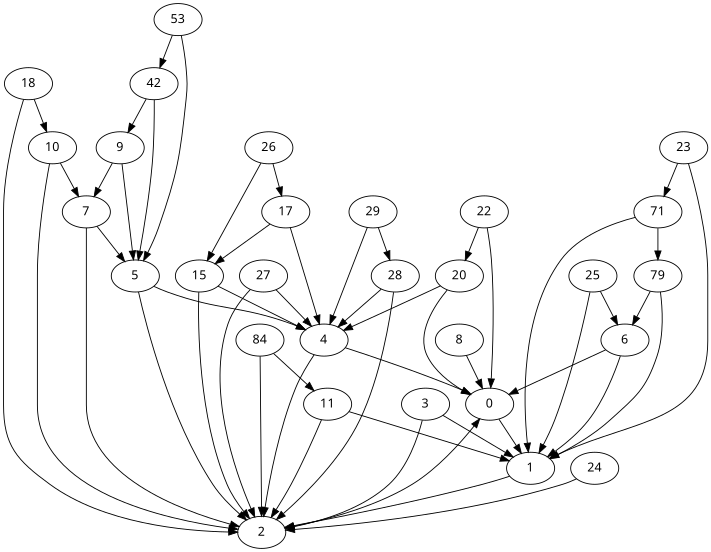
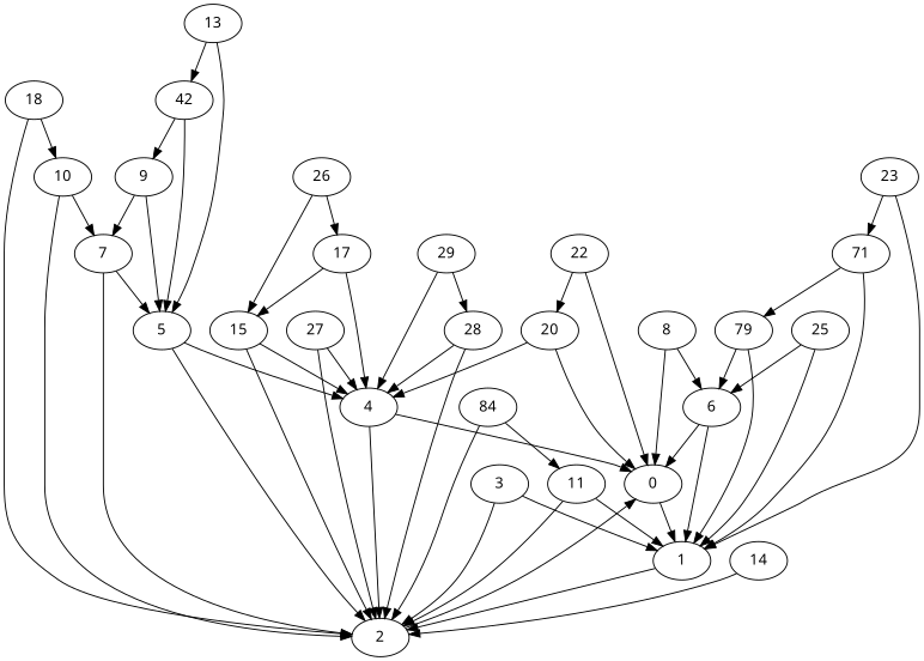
  digraph {
    fontname="Noto Sans"
    node [fontname="Noto Sans"]
    edge [fontname="Noto Sans"]
    0
    1
    2
    3
    4
    5
    6
    7
    8
    9
    10
    11
    n13 [label=42]
-   13 [label=53]
+   13
    n15 [label=84]
    15
    17
    18
    n19 [label=79]
    20
    n21 [label=71]
    22
    23
-   24
+   24 [label=14]
    25
    26
    27
    28
    29
    0 -> 1
    1 -> 2
    2 -> 0
    3 -> 1
    3 -> 2
    4 -> 0
    4 -> 2
    5 -> 2
    5 -> 4
    6 -> 0
    6 -> 1
    7 -> 2
    7 -> 5
    8 -> 0
+   8 -> 6
    9 -> 5
    9 -> 7
    10 -> 2
    10 -> 7
    11 -> 1
    11 -> 2
    n13 -> 5
    n13 -> 9
    13 -> 5
    13 -> n13
    n15 -> 2
    n15 -> 11
    15 -> 2
    15 -> 4
    17 -> 4
    17 -> 15
    18 -> 2
    18 -> 10
    n19 -> 1
    n19 -> 6
    20 -> 0
    20 -> 4
    n21 -> 1
    n21 -> n19
    22 -> 0
    22 -> 20
    23 -> 1
    23 -> n21
    24 -> 2
    25 -> 1
    25 -> 6
    26 -> 15
    26 -> 17
    27 -> 2
    27 -> 4
    28 -> 2
    28 -> 4
    29 -> 4
    29 -> 28
  }
